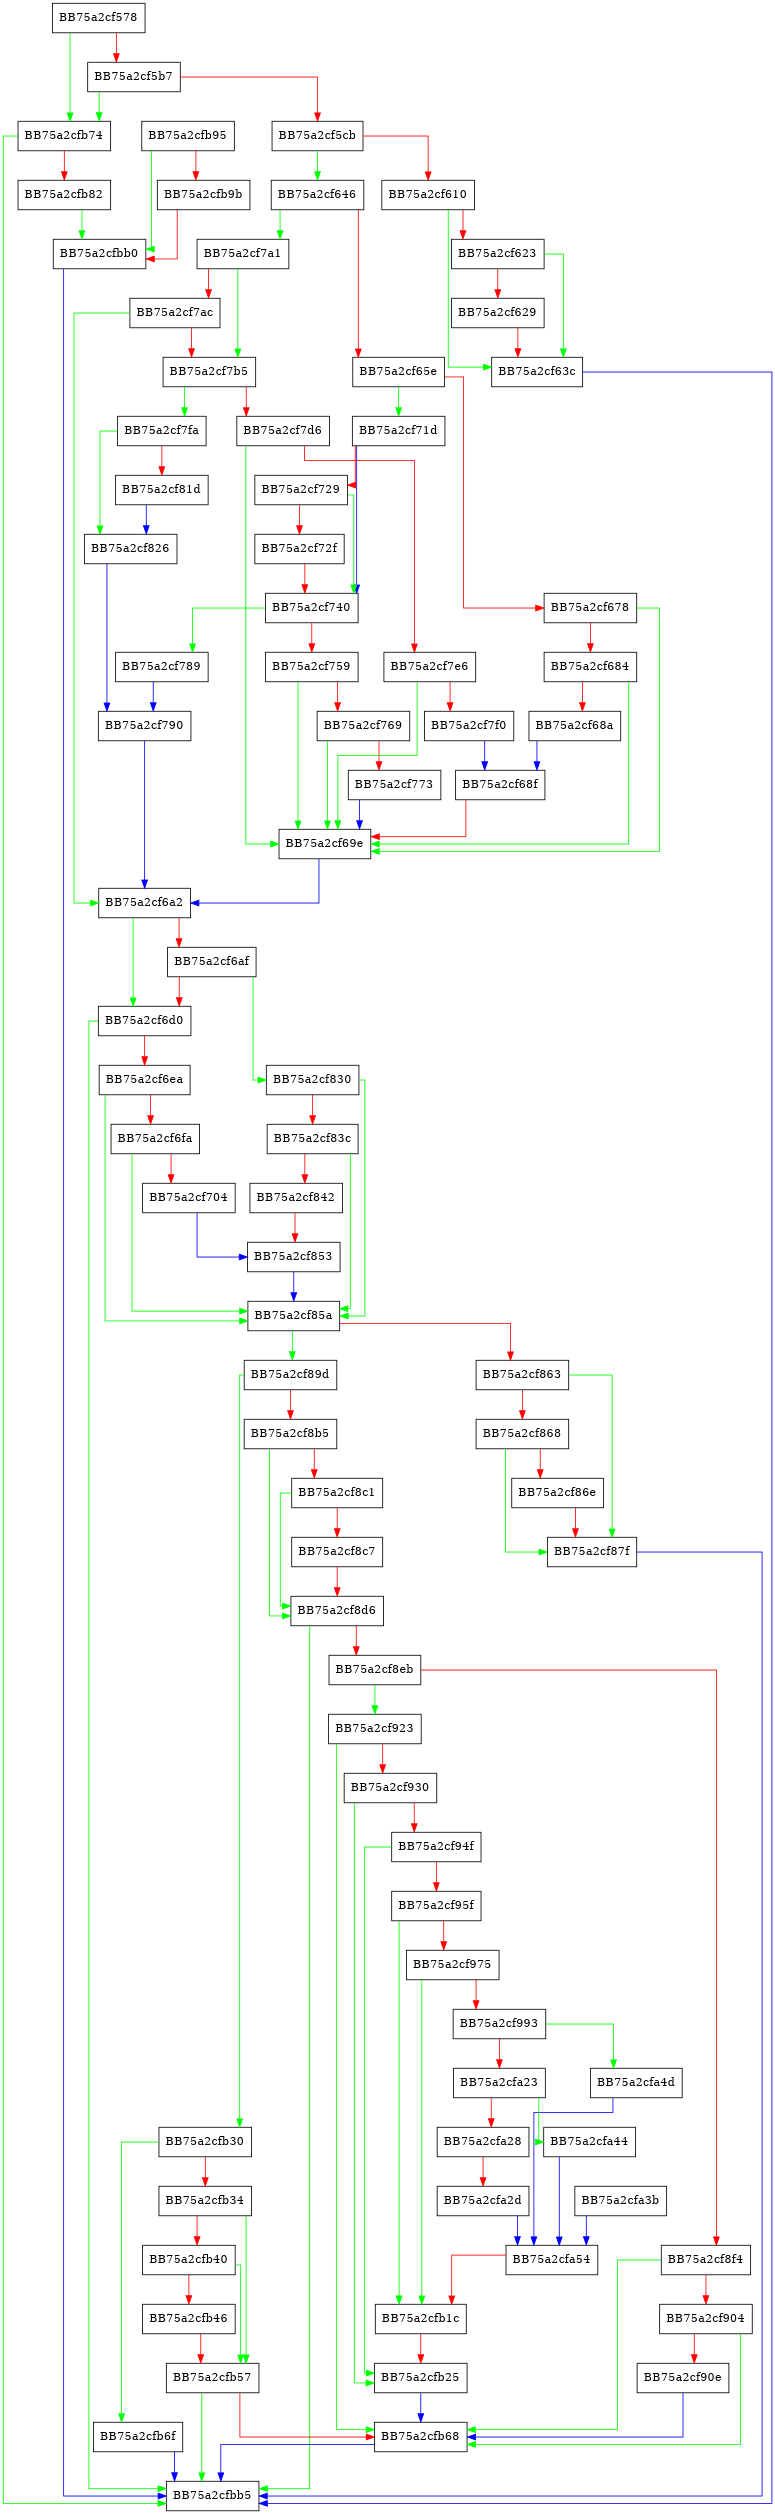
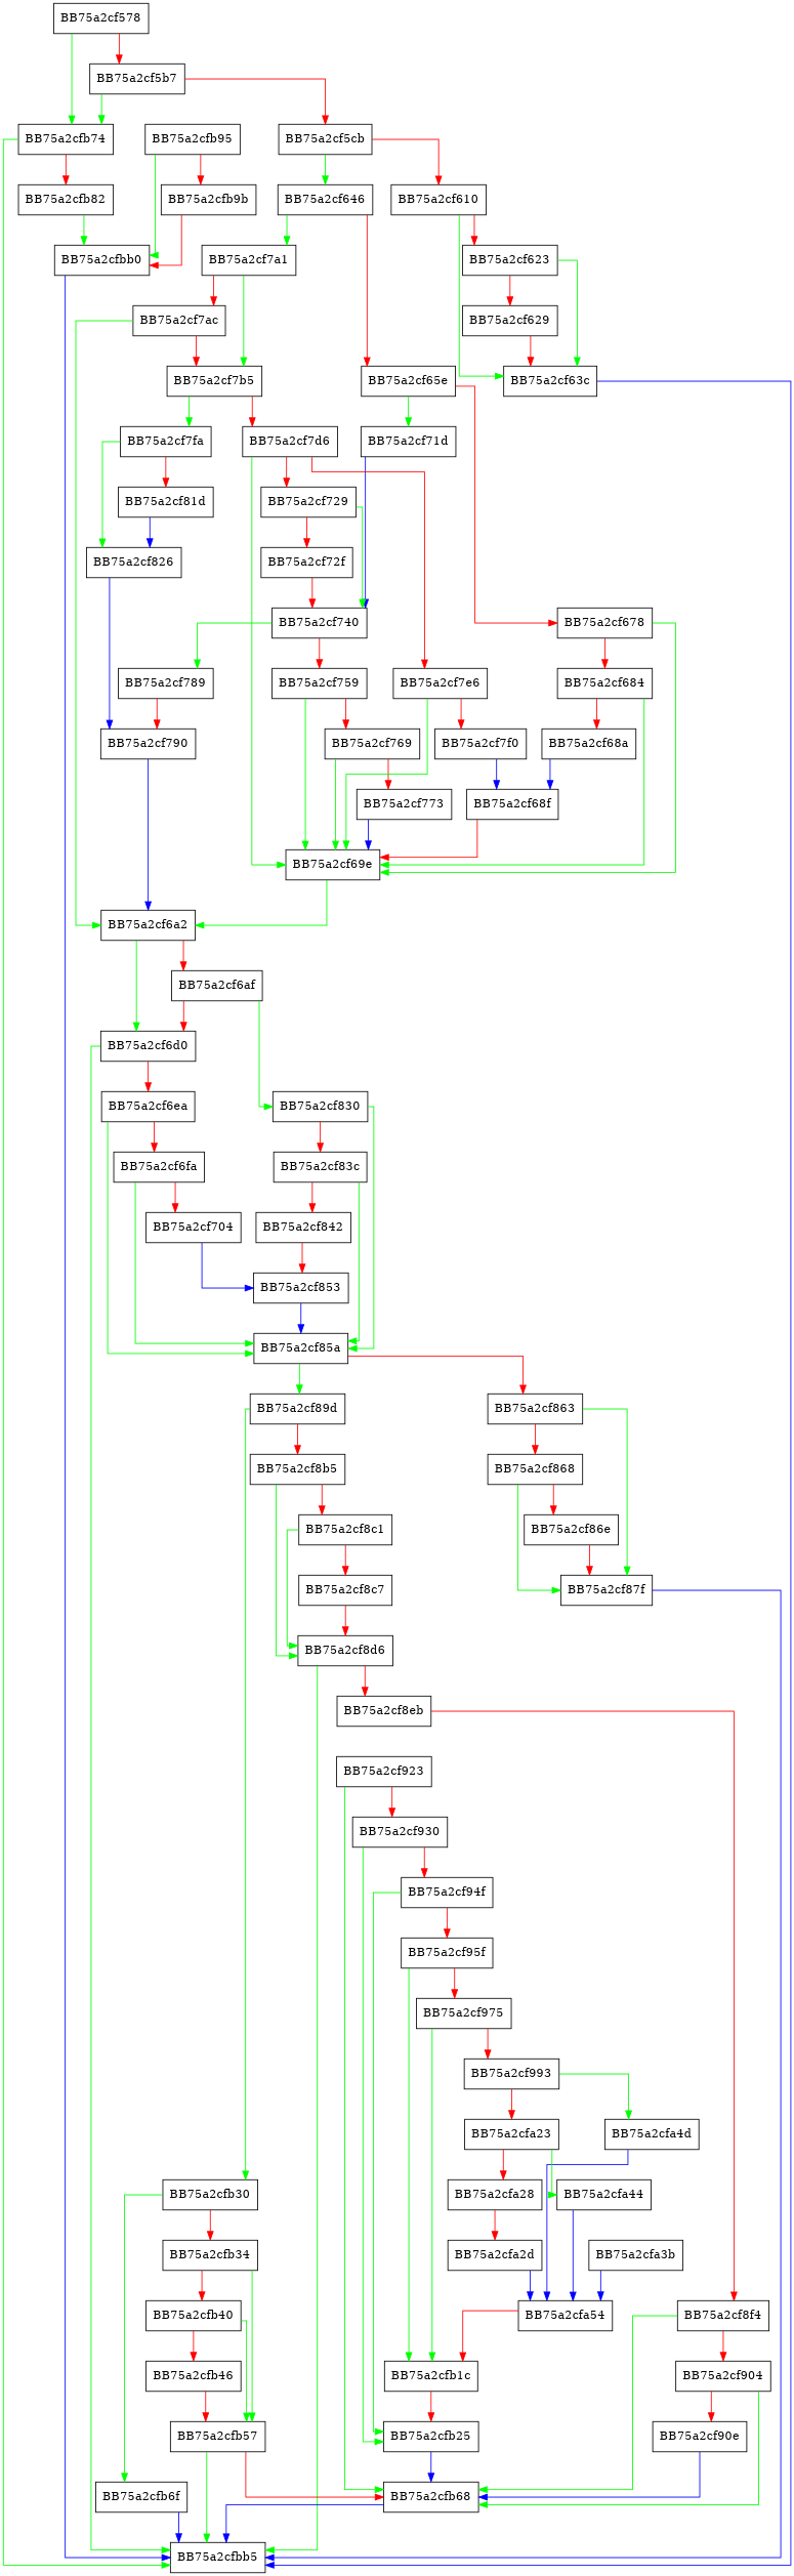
  digraph {
    splines=ortho
    node [shape=box]
    edge [color=red]
    BB75a2cf578
    BB75a2cfb74
    BB75a2cf5b7
    BB75a2cfbb5
    BB75a2cfb82
    BB75a2cf5cb
    BB75a2cfbb0
    BB75a2cf646
    BB75a2cf610
    BB75a2cf7a1
    BB75a2cf65e
    BB75a2cf63c
    BB75a2cf623
    BB75a2cf7b5
    BB75a2cf7ac
    BB75a2cf71d
    BB75a2cf678
    BB75a2cf629
    BB75a2cf7fa
    BB75a2cf7d6
    BB75a2cf6a2
    BB75a2cf740
    BB75a2cf729
    BB75a2cf69e
    BB75a2cf684
    BB75a2cf789
    BB75a2cf759
    BB75a2cf72f
    BB75a2cf68a
    BB75a2cf6d0
    BB75a2cf6af
    BB75a2cf68f
    BB75a2cf6ea
    BB75a2cf830
    BB75a2cf85a
    BB75a2cf6fa
    BB75a2cf83c
    BB75a2cf89d
    BB75a2cf863
    BB75a2cf842
    BB75a2cf704
    BB75a2cfb30
    BB75a2cf8b5
    BB75a2cf87f
    BB75a2cf868
    BB75a2cf853
    BB75a2cf790
    BB75a2cf769
    BB75a2cf773
    BB75a2cf826
    BB75a2cf81d
    BB75a2cf7e6
    BB75a2cf7f0
    BB75a2cfb6f
    BB75a2cfb34
    BB75a2cf8d6
    BB75a2cf8c1
    BB75a2cf86e
    BB75a2cfb57
    BB75a2cfb40
    BB75a2cf8eb
    BB75a2cf8c7
    BB75a2cf923
    BB75a2cf8f4
    BB75a2cfb68
    BB75a2cf930
    BB75a2cf904
    BB75a2cfb25
    BB75a2cf94f
    BB75a2cf90e
    BB75a2cf95f
    BB75a2cfb1c
    BB75a2cf975
    BB75a2cf993
    BB75a2cfa4d
    BB75a2cfa23
    BB75a2cfa54
    BB75a2cfa44
    BB75a2cfa28
    BB75a2cfa2d
    BB75a2cfa3b
    BB75a2cfb46
    BB75a2cfb95
    BB75a2cfb9b
    BB75a2cf578 -> BB75a2cfb74 [color=green]
    BB75a2cf578 -> BB75a2cf5b7
    BB75a2cfb74 -> BB75a2cfbb5 [color=green]
    BB75a2cfb74 -> BB75a2cfb82
    BB75a2cf5b7 -> BB75a2cfb74 [color=green]
    BB75a2cf5b7 -> BB75a2cf5cb
    BB75a2cfb82 -> BB75a2cfbb0 [color=green]
    BB75a2cf5cb -> BB75a2cf646 [color=green]
    BB75a2cf5cb -> BB75a2cf610
    BB75a2cfbb0 -> BB75a2cfbb5 [color=blue]
    BB75a2cf646 -> BB75a2cf7a1 [color=green]
    BB75a2cf646 -> BB75a2cf65e
    BB75a2cf610 -> BB75a2cf63c [color=green]
    BB75a2cf610 -> BB75a2cf623
    BB75a2cf7a1 -> BB75a2cf7b5 [color=green]
    BB75a2cf7a1 -> BB75a2cf7ac
    BB75a2cf65e -> BB75a2cf71d [color=green]
    BB75a2cf65e -> BB75a2cf678
    BB75a2cf63c -> BB75a2cfbb5 [color=blue]
    BB75a2cf623 -> BB75a2cf63c [color=green]
    BB75a2cf623 -> BB75a2cf629
    BB75a2cf7b5 -> BB75a2cf7fa [color=green]
    BB75a2cf7b5 -> BB75a2cf7d6
    BB75a2cf7ac -> BB75a2cf7b5
    BB75a2cf7ac -> BB75a2cf6a2 [color=green]
    BB75a2cf71d -> BB75a2cf740 [color=blue]
-   BB75a2cf71d -> BB75a2cf729
+   BB75a2cf7d6 -> BB75a2cf729
    BB75a2cf678 -> BB75a2cf69e [color=green]
    BB75a2cf678 -> BB75a2cf684
    BB75a2cf629 -> BB75a2cf63c
    BB75a2cf7fa -> BB75a2cf826 [color=green]
    BB75a2cf7fa -> BB75a2cf81d
    BB75a2cf7d6 -> BB75a2cf69e [color=green]
    BB75a2cf7d6 -> BB75a2cf7e6
    BB75a2cf6a2 -> BB75a2cf6d0 [color=green]
    BB75a2cf6a2 -> BB75a2cf6af
    BB75a2cf740 -> BB75a2cf789 [color=green]
    BB75a2cf740 -> BB75a2cf759
    BB75a2cf729 -> BB75a2cf740 [color=green]
    BB75a2cf729 -> BB75a2cf72f
-   BB75a2cf69e -> BB75a2cf6a2 [color=blue]
+   BB75a2cf69e -> BB75a2cf6a2 [color=green]
    BB75a2cf684 -> BB75a2cf69e [color=green]
    BB75a2cf684 -> BB75a2cf68a
-   BB75a2cf789 -> BB75a2cf790 [color=blue]
+   BB75a2cf789 -> BB75a2cf790
    BB75a2cf759 -> BB75a2cf69e [color=green]
    BB75a2cf759 -> BB75a2cf769
    BB75a2cf72f -> BB75a2cf740
    BB75a2cf68a -> BB75a2cf68f [color=blue]
    BB75a2cf6d0 -> BB75a2cfbb5 [color=green]
    BB75a2cf6d0 -> BB75a2cf6ea
    BB75a2cf6af -> BB75a2cf6d0
    BB75a2cf6af -> BB75a2cf830 [color=green]
    BB75a2cf68f -> BB75a2cf69e
    BB75a2cf6ea -> BB75a2cf85a [color=green]
    BB75a2cf6ea -> BB75a2cf6fa
    BB75a2cf830 -> BB75a2cf85a [color=green]
    BB75a2cf830 -> BB75a2cf83c
    BB75a2cf85a -> BB75a2cf89d [color=green]
    BB75a2cf85a -> BB75a2cf863
    BB75a2cf6fa -> BB75a2cf85a [color=green]
    BB75a2cf6fa -> BB75a2cf704
    BB75a2cf83c -> BB75a2cf85a [color=green]
    BB75a2cf83c -> BB75a2cf842
    BB75a2cf89d -> BB75a2cfb30 [color=green]
    BB75a2cf89d -> BB75a2cf8b5
    BB75a2cf863 -> BB75a2cf87f [color=green]
    BB75a2cf863 -> BB75a2cf868
    BB75a2cf842 -> BB75a2cf853
    BB75a2cf704 -> BB75a2cf853 [color=blue]
    BB75a2cfb30 -> BB75a2cfb6f [color=green]
    BB75a2cfb30 -> BB75a2cfb34
    BB75a2cf8b5 -> BB75a2cf8d6 [color=green]
    BB75a2cf8b5 -> BB75a2cf8c1
    BB75a2cf87f -> BB75a2cfbb5 [color=blue]
    BB75a2cf868 -> BB75a2cf87f [color=green]
    BB75a2cf868 -> BB75a2cf86e
    BB75a2cf853 -> BB75a2cf85a [color=blue]
    BB75a2cf790 -> BB75a2cf6a2 [color=blue]
    BB75a2cf769 -> BB75a2cf69e [color=green]
    BB75a2cf769 -> BB75a2cf773
    BB75a2cf773 -> BB75a2cf69e [color=blue]
    BB75a2cf826 -> BB75a2cf790 [color=blue]
    BB75a2cf81d -> BB75a2cf826 [color=blue]
    BB75a2cf7e6 -> BB75a2cf69e [color=green]
    BB75a2cf7e6 -> BB75a2cf7f0
    BB75a2cf7f0 -> BB75a2cf68f [color=blue]
    BB75a2cfb6f -> BB75a2cfbb5 [color=blue]
    BB75a2cfb34 -> BB75a2cfb57 [color=green]
    BB75a2cfb34 -> BB75a2cfb40
    BB75a2cf8d6 -> BB75a2cfbb5 [color=green]
    BB75a2cf8d6 -> BB75a2cf8eb
    BB75a2cf8c1 -> BB75a2cf8d6 [color=green]
    BB75a2cf8c1 -> BB75a2cf8c7
    BB75a2cf86e -> BB75a2cf87f
    BB75a2cfb57 -> BB75a2cfbb5 [color=green]
    BB75a2cfb57 -> BB75a2cfb68
    BB75a2cfb40 -> BB75a2cfb57 [color=green]
    BB75a2cfb40 -> BB75a2cfb46
-   BB75a2cf8eb -> BB75a2cf923 [color=green]
    BB75a2cf8eb -> BB75a2cf8f4
    BB75a2cf8c7 -> BB75a2cf8d6
    BB75a2cf923 -> BB75a2cfb68 [color=green]
    BB75a2cf923 -> BB75a2cf930
    BB75a2cf8f4 -> BB75a2cfb68 [color=green]
    BB75a2cf8f4 -> BB75a2cf904
    BB75a2cfb68 -> BB75a2cfbb5 [color=blue]
    BB75a2cf930 -> BB75a2cfb25 [color=green]
    BB75a2cf930 -> BB75a2cf94f
    BB75a2cf904 -> BB75a2cfb68 [color=green]
    BB75a2cf904 -> BB75a2cf90e
    BB75a2cfb25 -> BB75a2cfb68 [color=blue]
    BB75a2cf94f -> BB75a2cfb25 [color=green]
    BB75a2cf94f -> BB75a2cf95f
    BB75a2cf90e -> BB75a2cfb68 [color=blue]
    BB75a2cf95f -> BB75a2cfb1c [color=green]
    BB75a2cf95f -> BB75a2cf975
    BB75a2cfb1c -> BB75a2cfb25
    BB75a2cf975 -> BB75a2cfb1c [color=green]
    BB75a2cf975 -> BB75a2cf993
    BB75a2cf993 -> BB75a2cfa4d [color=green]
    BB75a2cf993 -> BB75a2cfa23
    BB75a2cfa4d -> BB75a2cfa54 [color=blue]
    BB75a2cfa23 -> BB75a2cfa44 [color=green]
    BB75a2cfa23 -> BB75a2cfa28
    BB75a2cfa54 -> BB75a2cfb1c
    BB75a2cfa44 -> BB75a2cfa54 [color=blue]
    BB75a2cfa28 -> BB75a2cfa2d
    BB75a2cfa2d -> BB75a2cfa54 [color=blue]
    BB75a2cfa3b -> BB75a2cfa54 [color=blue]
    BB75a2cfb46 -> BB75a2cfb57
    BB75a2cfb95 -> BB75a2cfbb0 [color=green]
    BB75a2cfb95 -> BB75a2cfb9b
    BB75a2cfb9b -> BB75a2cfbb0
  }
